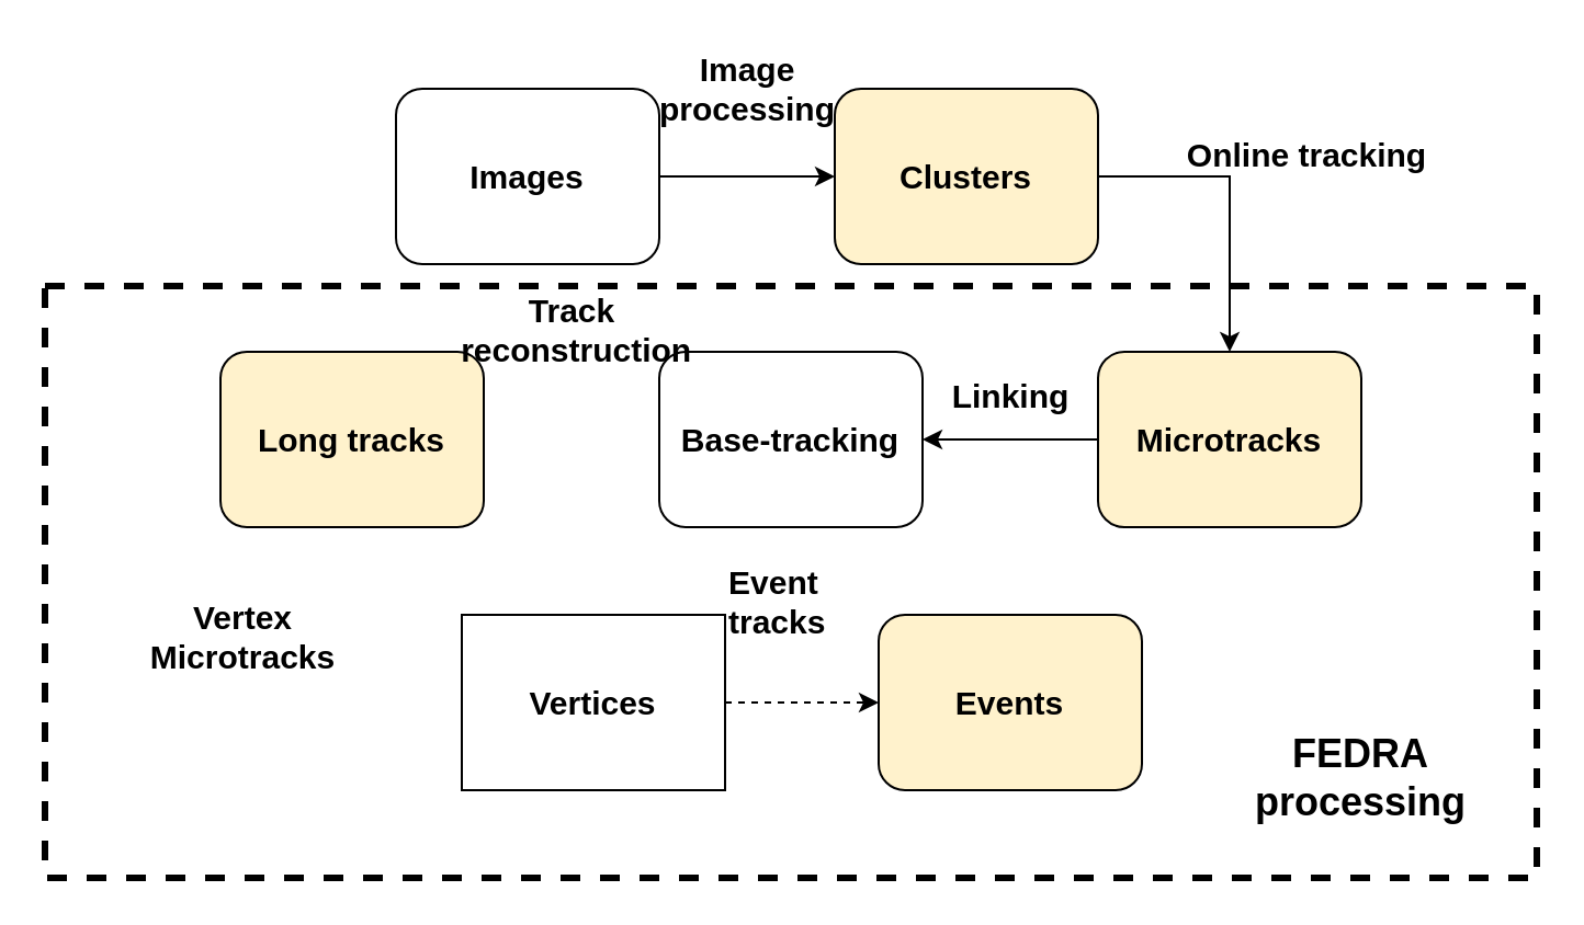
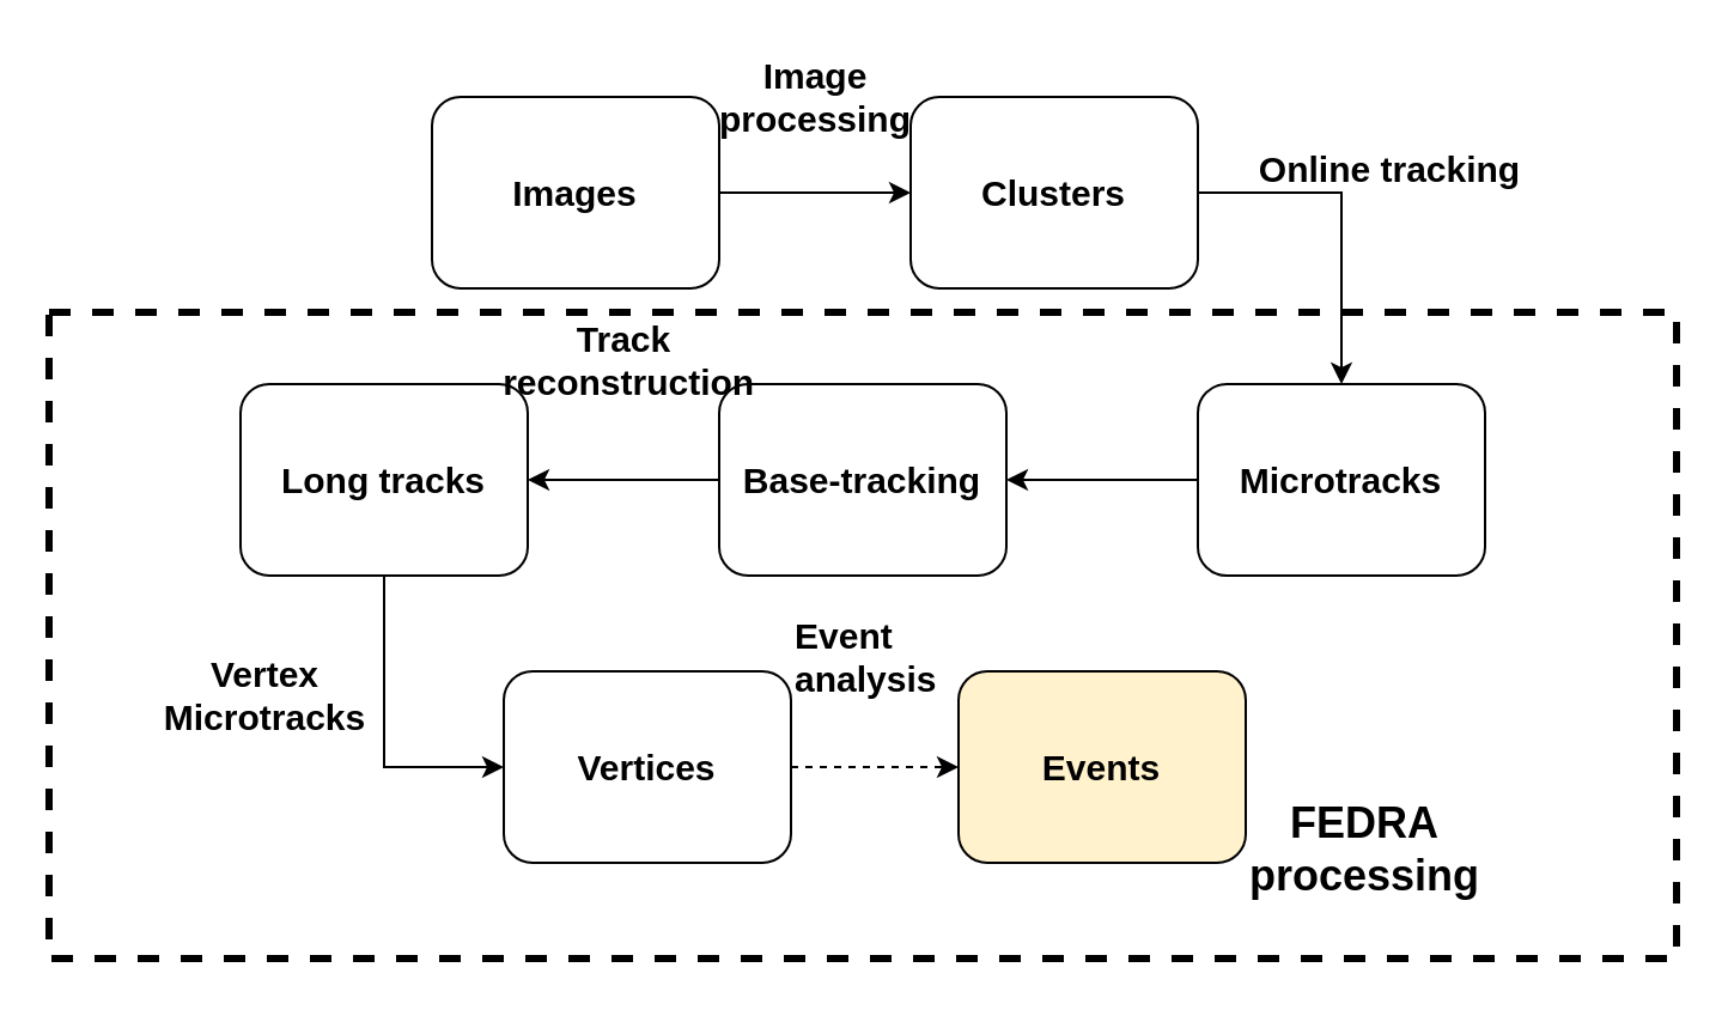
  <mxCell id="0" />
  <mxCell id="1" parent="0" />
  <mxCell id="2" style="edgeStyle=orthogonalEdgeStyle;rounded=0;orthogonalLoop=1;jettySize=auto;html=1;exitX=1;exitY=0.5;exitDx=0;exitDy=0;entryX=0;entryY=0.5;entryDx=0;entryDy=0;fontStyle=1;fontSize=15;" edge="1" parent="1" source="3" target="5"><mxGeometry relative="1" as="geometry" /></mxCell>
  <mxCell id="3" value="Images" style="rounded=1;whiteSpace=wrap;html=1;fontStyle=1;fontSize=15;" vertex="1" parent="1"><mxGeometry x="180" y="40" width="120" height="80" as="geometry" /></mxCell>
  <mxCell id="4" style="edgeStyle=orthogonalEdgeStyle;rounded=0;orthogonalLoop=1;jettySize=auto;html=1;exitX=1;exitY=0.5;exitDx=0;exitDy=0;fontStyle=1;fontSize=15;" edge="1" parent="1" source="5" target="7"><mxGeometry relative="1" as="geometry" /></mxCell>
- <mxCell id="5" value="Clusters" style="rounded=1;whiteSpace=wrap;html=1;fontStyle=1;fontSize=15;fillColor=#fff2cc;" vertex="1" parent="1"><mxGeometry x="380" y="40" width="120" height="80" as="geometry" /></mxCell>
+ <mxCell id="5" value="Clusters" style="rounded=1;whiteSpace=wrap;html=1;fontStyle=1;fontSize=15;" vertex="1" parent="1"><mxGeometry x="380" y="40" width="120" height="80" as="geometry" /></mxCell>
  <mxCell id="6" style="edgeStyle=orthogonalEdgeStyle;rounded=0;orthogonalLoop=1;jettySize=auto;html=1;exitX=0;exitY=0.5;exitDx=0;exitDy=0;entryX=1;entryY=0.5;entryDx=0;entryDy=0;fontStyle=1;fontSize=15;" edge="1" parent="1" source="7" target="9"><mxGeometry relative="1" as="geometry" /></mxCell>
- <mxCell id="7" value="Microtracks" style="rounded=1;whiteSpace=wrap;html=1;fontStyle=1;fontSize=15;fillColor=#fff2cc;" vertex="1" parent="1"><mxGeometry x="500" y="160" width="120" height="80" as="geometry" /></mxCell>
+ <mxCell id="7" value="Microtracks" style="rounded=1;whiteSpace=wrap;html=1;fontStyle=1;fontSize=15;" vertex="1" parent="1"><mxGeometry x="500" y="160" width="120" height="80" as="geometry" /></mxCell>
+ <mxCell id="8" style="edgeStyle=orthogonalEdgeStyle;rounded=0;orthogonalLoop=1;jettySize=auto;html=1;exitX=0;exitY=0.5;exitDx=0;exitDy=0;entryX=1;entryY=0.5;entryDx=0;entryDy=0;fontStyle=1;fontSize=15;" edge="1" parent="1" source="9" target="11"><mxGeometry relative="1" as="geometry" /></mxCell>
  <mxCell id="9" value="Base-tracking" style="rounded=1;whiteSpace=wrap;html=1;fontStyle=1;fontSize=15;" vertex="1" parent="1"><mxGeometry x="300" y="160" width="120" height="80" as="geometry" /></mxCell>
- <mxCell id="11" value="Long tracks" style="rounded=1;whiteSpace=wrap;html=1;fontStyle=1;fontSize=15;fillColor=#fff2cc;" vertex="1" parent="1"><mxGeometry x="100" y="160" width="120" height="80" as="geometry" /></mxCell>
+ <mxCell id="10" style="edgeStyle=orthogonalEdgeStyle;rounded=0;orthogonalLoop=1;jettySize=auto;html=1;exitX=0.5;exitY=1;exitDx=0;exitDy=0;entryX=0;entryY=0.5;entryDx=0;entryDy=0;fontStyle=1;fontSize=15;" edge="1" parent="1" source="11" target="13"><mxGeometry relative="1" as="geometry" /></mxCell>
+ <mxCell id="11" value="Long tracks" style="rounded=1;whiteSpace=wrap;html=1;fontStyle=1;fontSize=15;" vertex="1" parent="1"><mxGeometry x="100" y="160" width="120" height="80" as="geometry" /></mxCell>
  <mxCell id="12" style="edgeStyle=orthogonalEdgeStyle;rounded=0;orthogonalLoop=1;jettySize=auto;html=1;exitX=1;exitY=0.5;exitDx=0;exitDy=0;entryX=0;entryY=0.5;entryDx=0;entryDy=0;fontStyle=1;fontSize=15;dashed=1;" edge="1" parent="1" source="13" target="14"><mxGeometry relative="1" as="geometry" /></mxCell>
- <mxCell id="13" value="Vertices" style="whiteSpace=wrap;html=1;fontStyle=1;fontSize=15;rounded=0;" vertex="1" parent="1"><mxGeometry x="210" y="280" width="120" height="80" as="geometry" /></mxCell>
+ <mxCell id="13" value="Vertices" style="rounded=1;whiteSpace=wrap;html=1;fontStyle=1;fontSize=15;" vertex="1" parent="1"><mxGeometry x="210" y="280" width="120" height="80" as="geometry" /></mxCell>
  <mxCell id="14" value="Events" style="rounded=1;whiteSpace=wrap;html=1;fontStyle=1;fontSize=15;fillColor=#fff2cc;" vertex="1" parent="1"><mxGeometry x="400" y="280" width="120" height="80" as="geometry" /></mxCell>
  <mxCell id="15" value="Image &lt;br style=&quot;font-size: 15px;&quot;&gt;processing" style="text;html=1;align=center;verticalAlign=middle;resizable=0;points=[];autosize=1;strokeColor=none;fillColor=none;fontStyle=1;fontSize=15;" vertex="1" parent="1"><mxGeometry x="290" y="20" width="100" height="40" as="geometry" /></mxCell>
- <mxCell id="16" value="Online tracking" style="text;html=1;align=center;verticalAlign=middle;resizable=0;points=[];autosize=1;strokeColor=none;fillColor=none;fontSize=15;fontStyle=1" vertex="1" parent="1"><mxGeometry x="535" y="60" width="120" height="20" as="geometry" /></mxCell>
- <mxCell id="17" value="Linking" style="text;html=1;align=center;verticalAlign=middle;resizable=0;points=[];autosize=1;strokeColor=none;fillColor=none;fontSize=15;fontStyle=1" vertex="1" parent="1"><mxGeometry x="425" y="170" width="70" height="20" as="geometry" /></mxCell>
+ <mxCell id="16" value="Online tracking" style="text;html=1;align=center;verticalAlign=middle;resizable=0;points=[];autosize=1;strokeColor=none;fillColor=none;fontSize=15;fontStyle=1" vertex="1" parent="1"><mxGeometry x="520" y="60" width="120" height="20" as="geometry" /></mxCell>
  <mxCell id="18" value="Track&lt;br style=&quot;font-size: 15px;&quot;&gt;&amp;nbsp;reconstruction" style="text;html=1;align=center;verticalAlign=middle;resizable=0;points=[];autosize=1;strokeColor=none;fillColor=none;fontSize=15;fontStyle=1" vertex="1" parent="1"><mxGeometry x="200" y="130" width="120" height="40" as="geometry" /></mxCell>
  <mxCell id="19" value="Vertex &lt;br style=&quot;font-size: 15px;&quot;&gt;Microtracks" style="text;html=1;align=center;verticalAlign=middle;resizable=0;points=[];autosize=1;strokeColor=none;fillColor=none;fontSize=15;fontStyle=1" vertex="1" parent="1"><mxGeometry x="45" y="270" width="130" height="40" as="geometry" /></mxCell>
- <mxCell id="20" value="Event &lt;br style=&quot;font-size: 15px;&quot;&gt;tracks" style="text;whiteSpace=wrap;html=1;fontSize=15;fontStyle=1" vertex="1" parent="1"><mxGeometry x="330" y="250" width="60" height="50" as="geometry" /></mxCell>
+ <mxCell id="20" value="Event &lt;br style=&quot;font-size: 15px;&quot;&gt;analysis" style="text;whiteSpace=wrap;html=1;fontSize=15;fontStyle=1" vertex="1" parent="1"><mxGeometry x="330" y="250" width="60" height="50" as="geometry" /></mxCell>
  <mxCell id="21" value="" style="rounded=0;whiteSpace=wrap;html=1;fontSize=15;fontColor=default;fillColor=none;dashed=1;strokeWidth=3;" vertex="1" parent="1"><mxGeometry x="20" y="130" width="680" height="270" as="geometry" /></mxCell>
- <mxCell id="22" value="FEDRA processing" style="text;html=1;strokeColor=none;fillColor=none;align=center;verticalAlign=middle;whiteSpace=wrap;rounded=0;dashed=1;fontSize=18;fontColor=default;fontStyle=1" vertex="1" parent="1"><mxGeometry x="590" y="340" width="60" height="30" as="geometry" /></mxCell>
+ <mxCell id="22" value="FEDRA processing" style="text;html=1;strokeColor=none;fillColor=none;align=center;verticalAlign=middle;whiteSpace=wrap;rounded=0;dashed=1;fontSize=18;fontColor=default;fontStyle=1" vertex="1" parent="1"><mxGeometry x="540" y="340" width="60" height="30" as="geometry" /></mxCell>
